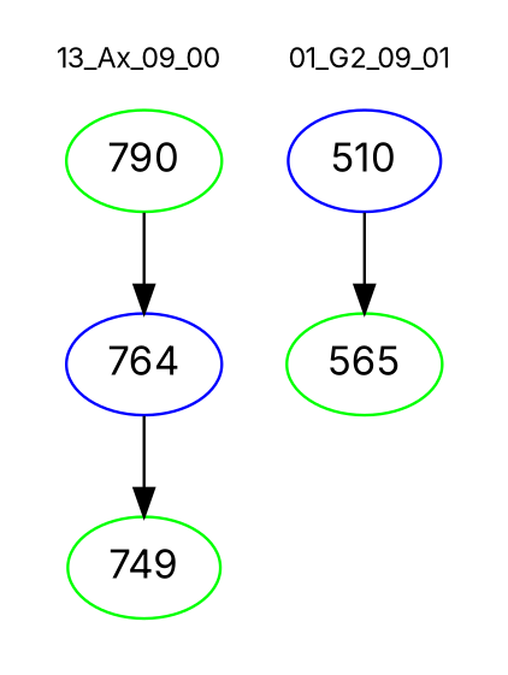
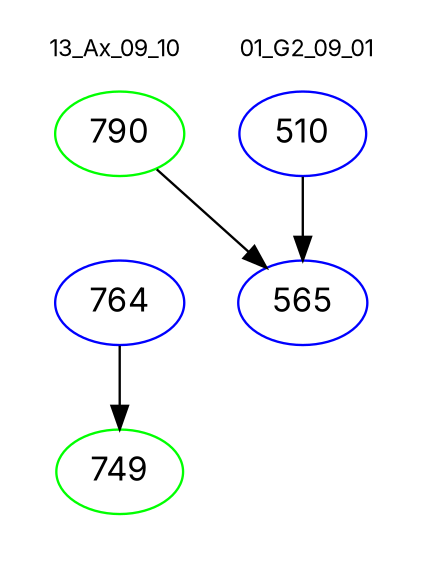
  digraph {
    fontname=Inter
    node [color=green fontname=Inter]
    edge [color=black fontname=Inter]
    n1 [label=790]
    n2 [color=blue label=764]
    n3 [label=749]
    n4 [color=blue label=510]
-   n5 [label=565]
+   n5 [color=blue label=565]
    subgraph cluster_1 {
      color=white
      fontsize=10
-     label="13_Ax_09_00"
+     label="13_Ax_09_10"
      n1
      n2
      n3
    }
    subgraph cluster_2 {
      color=white
      fontsize=10
      label="01_G2_09_01"
      n4
      n5
    }
-   n1 -> n2
+   n1 -> n5
    n2 -> n3
    n4 -> n5
  }
